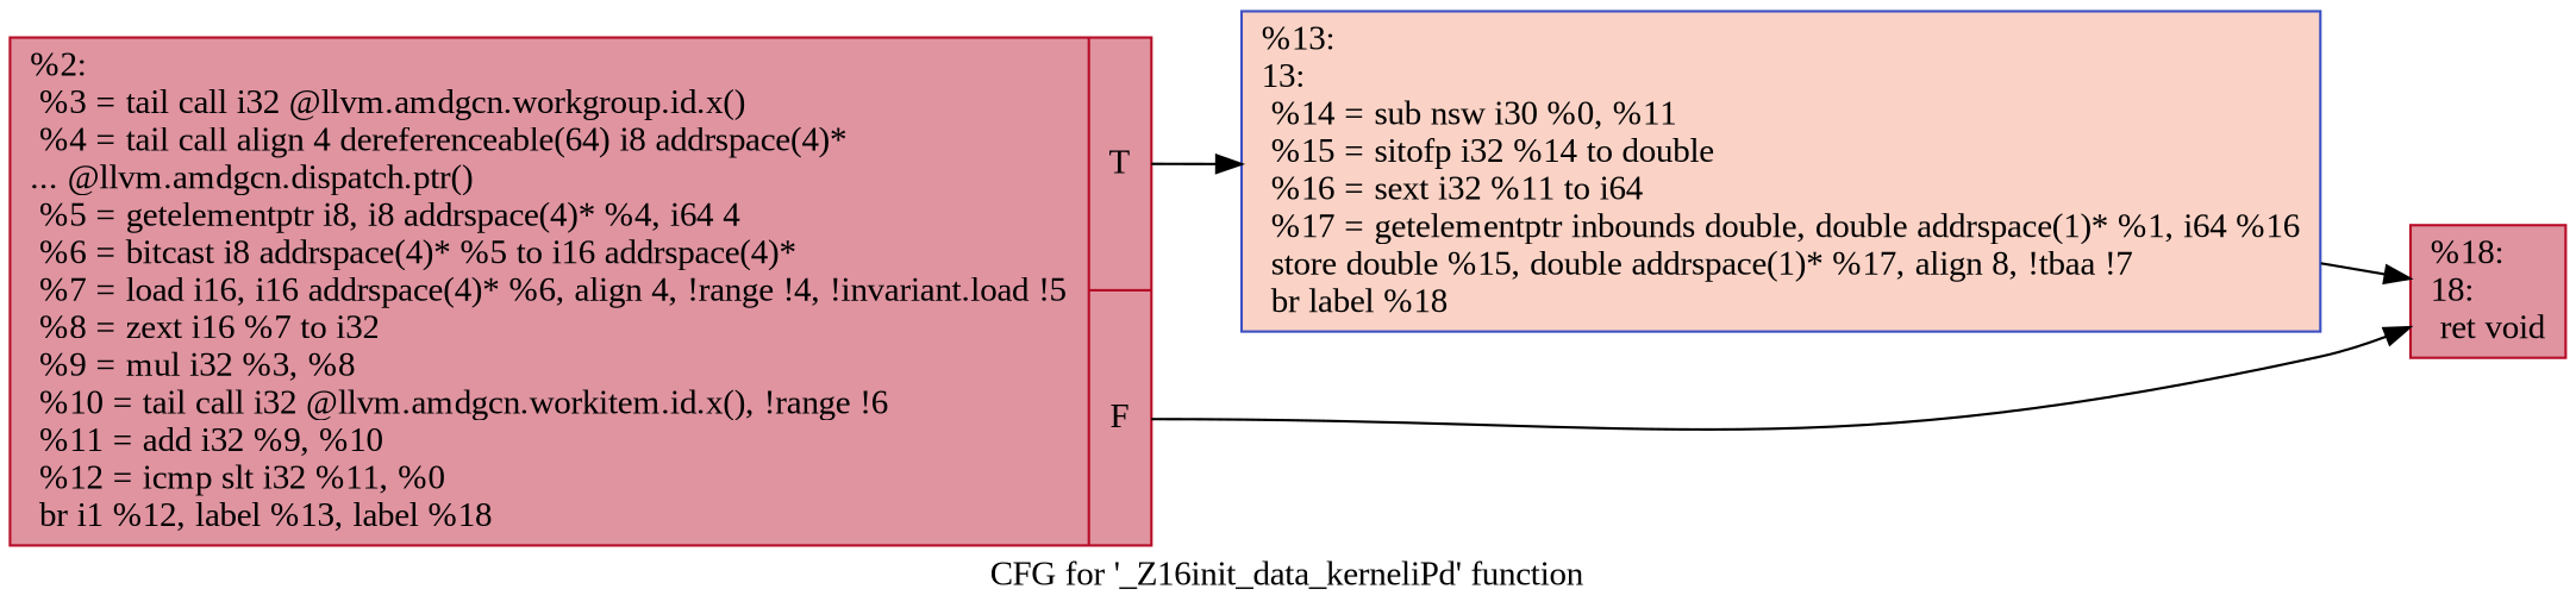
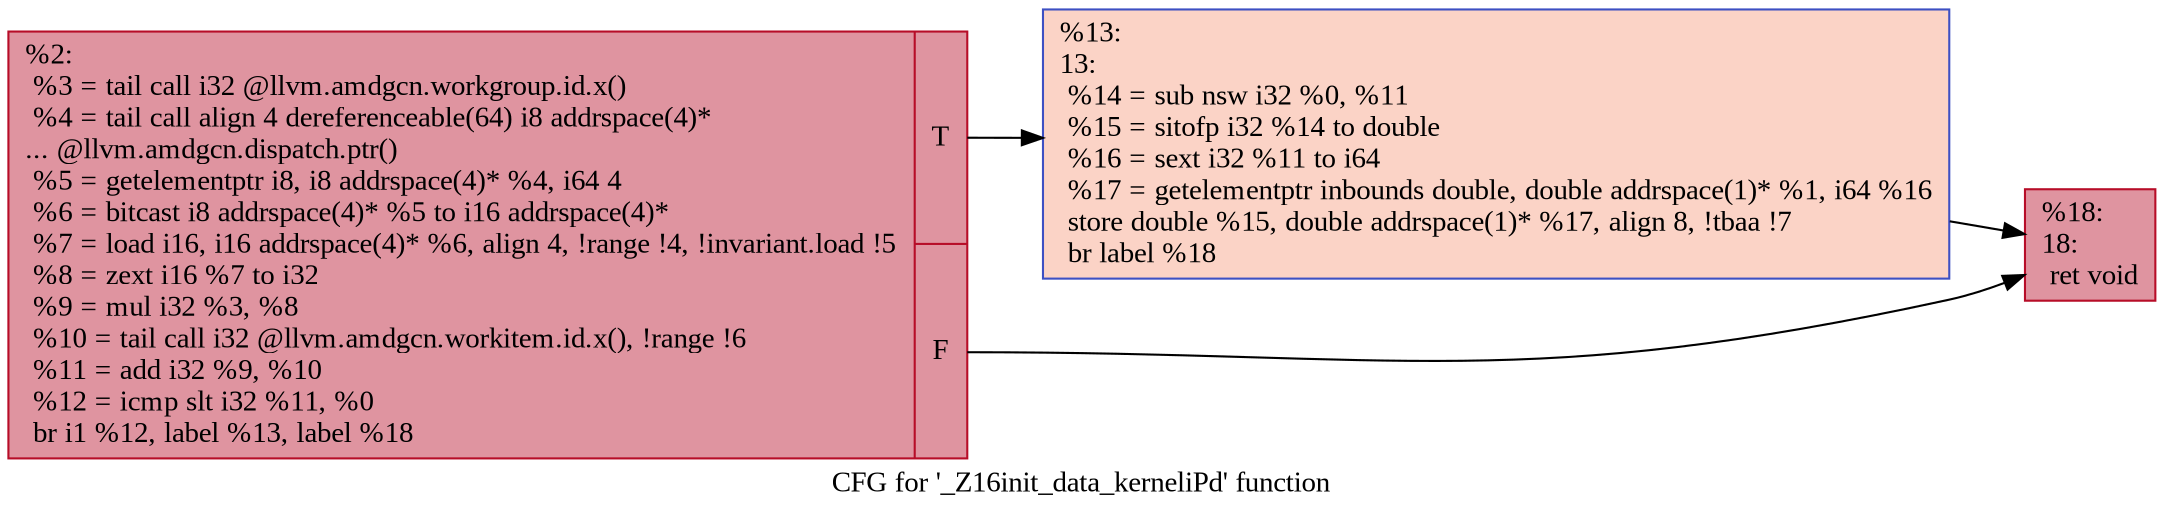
  digraph {
    label="CFG for '_Z16init_data_kerneliPd' function"
    rankdir=LR
    fontname="Liberation Serif"
    node [color="#b70d28ff" fillcolor="#b70d2870" shape=record style=filled fontname="Liberation Serif"]
    edge [fontname="Liberation Serif"]
    n1 [label="{%2:\l  %3 = tail call i32 @llvm.amdgcn.workgroup.id.x()\l  %4 = tail call align 4 dereferenceable(64) i8 addrspace(4)*\l... @llvm.amdgcn.dispatch.ptr()\l  %5 = getelementptr i8, i8 addrspace(4)* %4, i64 4\l  %6 = bitcast i8 addrspace(4)* %5 to i16 addrspace(4)*\l  %7 = load i16, i16 addrspace(4)* %6, align 4, !range !4, !invariant.load !5\l  %8 = zext i16 %7 to i32\l  %9 = mul i32 %3, %8\l  %10 = tail call i32 @llvm.amdgcn.workitem.id.x(), !range !6\l  %11 = add i32 %9, %10\l  %12 = icmp slt i32 %11, %0\l  br i1 %12, label %13, label %18\l|{<s0>T|<s1>F}}"]
-   n2 [color="#3d50c3ff" fillcolor="#f59c7d70" label="{%13:\l13:                                               \l  %14 = sub nsw i30 %0, %11\l  %15 = sitofp i32 %14 to double\l  %16 = sext i32 %11 to i64\l  %17 = getelementptr inbounds double, double addrspace(1)* %1, i64 %16\l  store double %15, double addrspace(1)* %17, align 8, !tbaa !7\l  br label %18\l}"]
+   n2 [color="#3d50c3ff" fillcolor="#f59c7d70" label="{%13:\l13:                                               \l  %14 = sub nsw i32 %0, %11\l  %15 = sitofp i32 %14 to double\l  %16 = sext i32 %11 to i64\l  %17 = getelementptr inbounds double, double addrspace(1)* %1, i64 %16\l  store double %15, double addrspace(1)* %17, align 8, !tbaa !7\l  br label %18\l}"]
    n3 [label="{%18:\l18:                                               \l  ret void\l}"]
    n1 -> n2 [tailport=s0]
    n1 -> n3 [tailport=s1]
    n2 -> n3
  }
